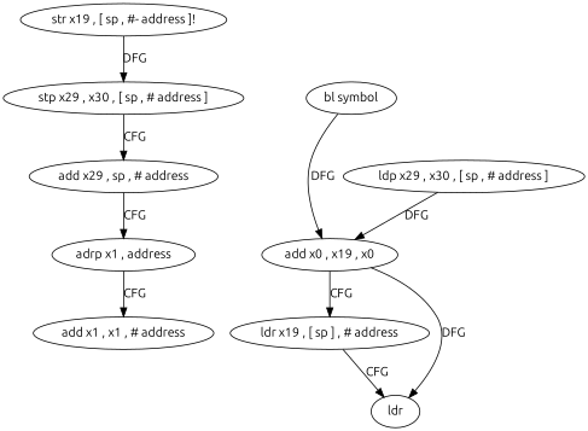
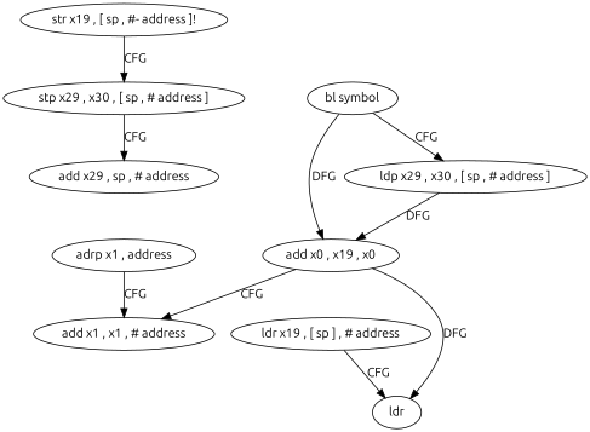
  digraph {
    fontname=Ubuntu
    node [fontname=Ubuntu]
    edge [fontname=Ubuntu]
    n1 [label="str x19 , [ sp , #- address ]!"]
    n2 [label="stp x29 , x30 , [ sp , # address ]"]
    n3 [label="add x29 , sp , # address"]
    n4 [label="adrp x1 , address"]
    n5 [label="add x1 , x1 , # address"]
    n6 [label="bl symbol"]
    n7 [label="add x0 , x19 , x0"]
    n8 [label="ldp x29 , x30 , [ sp , # address ]"]
    n9 [label="ldr x19 , [ sp ] , # address"]
    n10 [label=ldr]
-   n1 -> n2 [label=DFG]
+   n1 -> n2 [label=CFG]
    n2 -> n3 [label=CFG]
-   n3 -> n4 [label=CFG]
    n4 -> n5 [label=CFG]
    n6 -> n7 [label=DFG]
-   n7 -> n9 [label=CFG]
+   n6 -> n8 [label=CFG]
+   n7 -> n5 [label=CFG]
    n7 -> n10 [label=DFG]
    n8 -> n7 [label=DFG]
    n9 -> n10 [label=CFG]
  }
